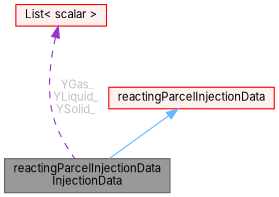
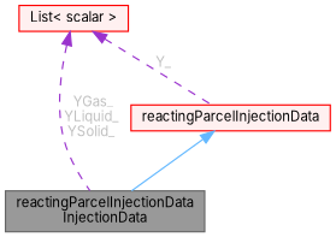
  digraph {
    fontname=Inter
    node [color=red fillcolor="#FFF0F0" fontname=Inter fontsize=10 shape=box style=filled]
    edge [color=darkorchid3 dir=back fontname=Inter fontsize=10 labelfontname=Helvetica labelfontsize=10 style=dashed fontcolor=grey]
    n1 [color=gray40 fillcolor=grey60 fontcolor=black height=0.2 label="reactingParcelInjectionData\lInjectionData" width=0.4]
    n2 [height=0.2 label=reactingParcelInjectionData width=0.4]
    n3 [height=0.2 label="List\< scalar \>" width=0.4]
    n2 -> n1 [color=steelblue1 style=solid fontcolor=""]
    n3 -> n1 [label=" YGas_\nYLiquid_\nYSolid_"]
+   n3 -> n2 [label=" Y_"]
  }
